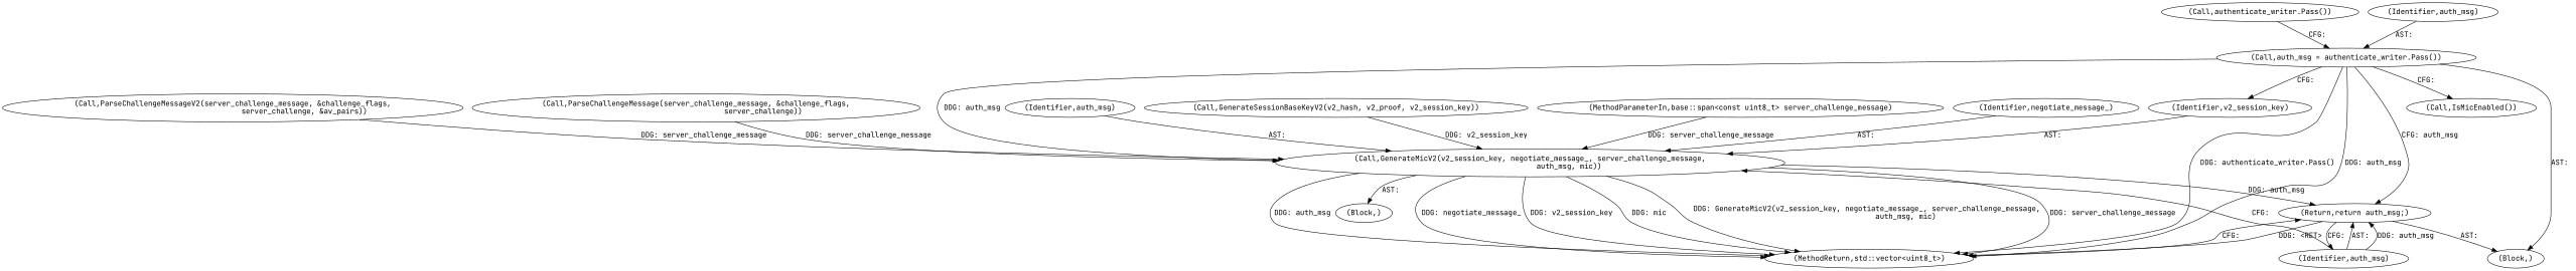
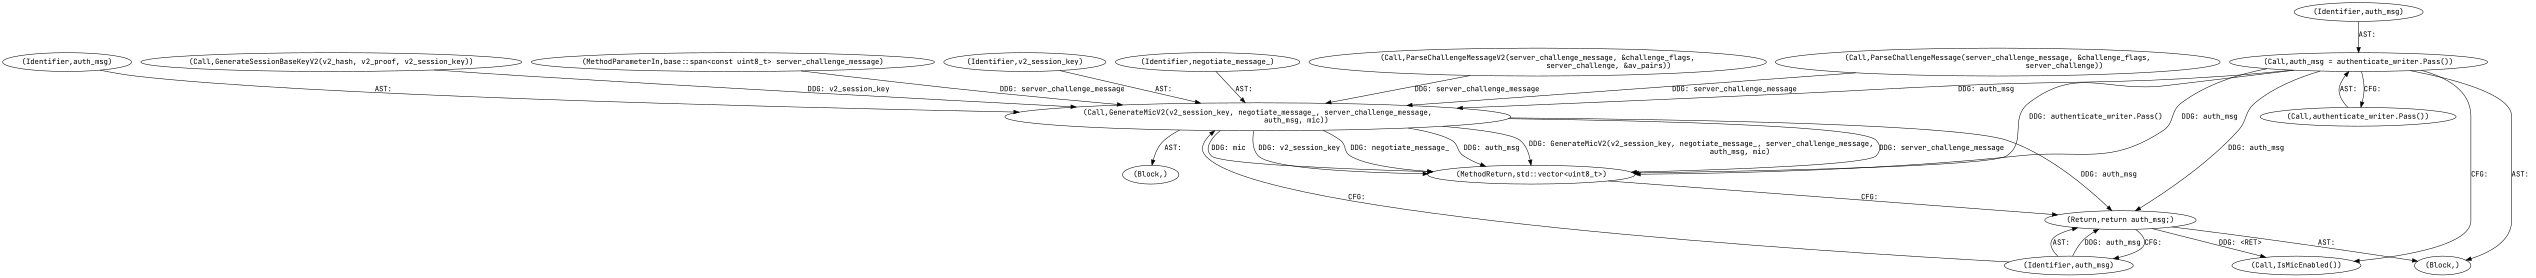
  digraph {
    fontname="JetBrains Mono"
    node [fontname="JetBrains Mono"]
    edge [fontname="JetBrains Mono"]
    n1 [label="(Call,auth_msg = authenticate_writer.Pass())"]
    n2 [label="(Call,GenerateMicV2(v2_session_key, negotiate_message_, server_challenge_message,\n                  auth_msg, mic))"]
    n3 [label="(Return,return auth_msg;)"]
    n4 [label="(Block,)"]
    n5 [label="(Call,authenticate_writer.Pass())"]
    n6 [label="(MethodReturn,std::vector<uint8_t>)"]
    n7 [label="(Call,IsMicEnabled())"]
    n8 [label="(Block,)"]
    n9 [label="(Identifier,auth_msg)"]
    n10 [label="(Identifier,auth_msg)"]
    n11 [label="(Call,GenerateSessionBaseKeyV2(v2_hash, v2_proof, v2_session_key))"]
    n12 [label="(MethodParameterIn,base::span<const uint8_t> server_challenge_message)"]
    n13 [label="(Identifier,v2_session_key)"]
    n14 [label="(Identifier,negotiate_message_)"]
    n15 [label="(Call,ParseChallengeMessageV2(server_challenge_message, &challenge_flags,\n                                 server_challenge, &av_pairs))"]
    n16 [label="(Identifier,auth_msg)"]
    n17 [label="(Call,ParseChallengeMessage(server_challenge_message, &challenge_flags,\n                               server_challenge))"]
    n1 -> n2 [label="DDG: auth_msg"]
-   n1 -> n3 [label="CFG: auth_msg"]
+   n1 -> n3 [label="DDG: auth_msg"]
    n1 -> n4 [label="AST: "]
-   n1 -> n13 [label="CFG: "]
+   n1 -> n5 [label="CFG: "]
    n1 -> n6 [label="DDG: authenticate_writer.Pass()"]
    n1 -> n6 [label="DDG: auth_msg"]
    n1 -> n7 [label="CFG: "]
    n2 -> n3 [label="DDG: auth_msg"]
    n2 -> n6 [label="DDG: auth_msg"]
    n2 -> n6 [label="DDG: GenerateMicV2(v2_session_key, negotiate_message_, server_challenge_message,\n                  auth_msg, mic)"]
    n2 -> n6 [label="DDG: server_challenge_message"]
    n2 -> n6 [label="DDG: mic"]
    n2 -> n6 [label="DDG: v2_session_key"]
    n2 -> n6 [label="DDG: negotiate_message_"]
    n2 -> n8 [label="AST: "]
    n3 -> n4 [label="AST: "]
-   n3 -> n6 [label="DDG: <RET>"]
+   n3 -> n7 [label="DDG: <RET>"]
    n3 -> n9 [label="CFG: "]
-   n5 -> n1 [label="CFG: "]
+   n5 -> n1 [label="AST: "]
    n6 -> n3 [label="CFG: "]
    n9 -> n2 [label="CFG: "]
    n9 -> n3 [label="AST: "]
    n9 -> n3 [label="DDG: auth_msg"]
    n10 -> n2 [label="AST: "]
    n11 -> n2 [label="DDG: v2_session_key"]
    n12 -> n2 [label="DDG: server_challenge_message"]
    n13 -> n2 [label="AST: "]
    n14 -> n2 [label="AST: "]
    n15 -> n2 [label="DDG: server_challenge_message"]
    n16 -> n1 [label="AST: "]
    n17 -> n2 [label="DDG: server_challenge_message"]
  }
